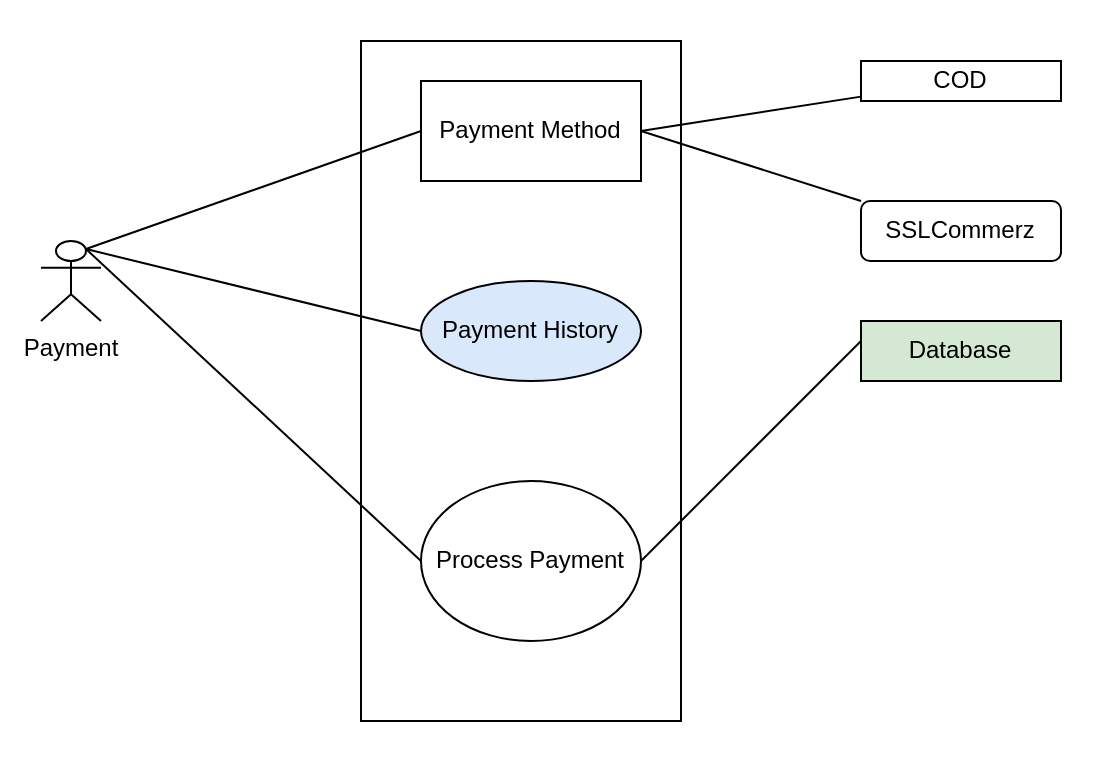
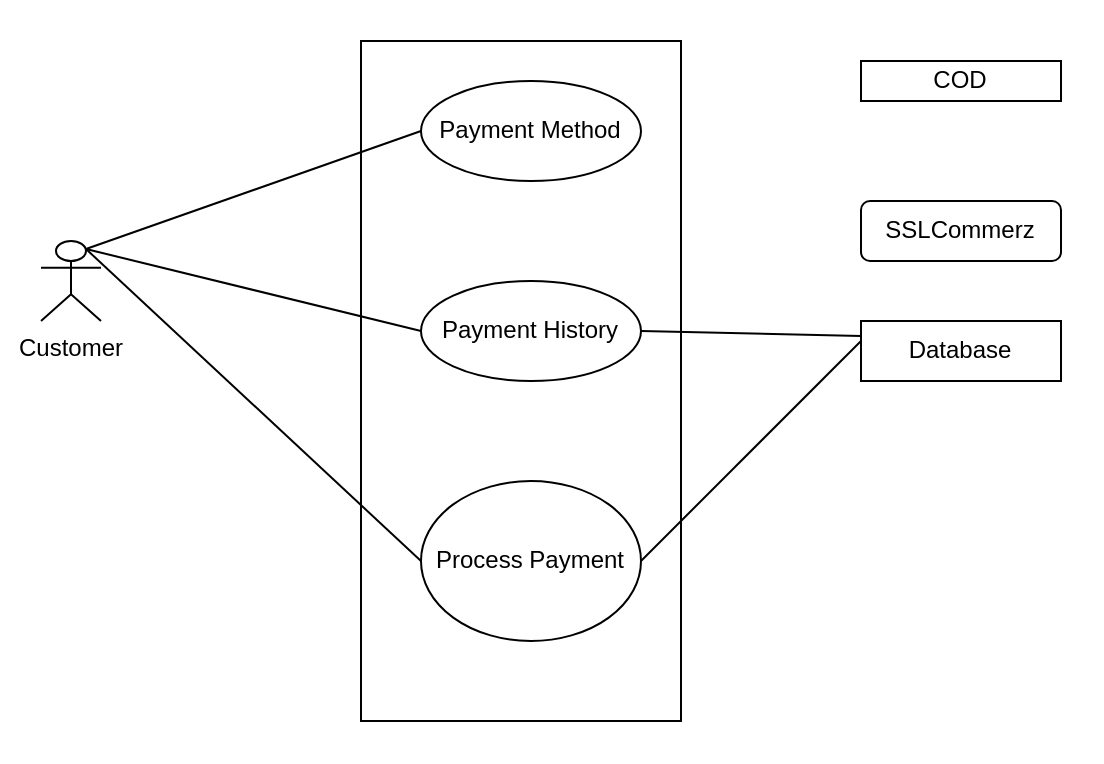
  <mxCell id="0" />
  <mxCell id="1" parent="0" />
  <mxCell id="2" value="" style="rounded=0;whiteSpace=wrap;html=1;" vertex="1" parent="1"><mxGeometry x="180" y="20" width="160" height="340" as="geometry" /></mxCell>
- <mxCell id="3" style="edgeStyle=none;html=1;exitX=1;exitY=0.5;exitDx=0;exitDy=0;endArrow=none;endFill=0;" edge="1" parent="1" source="5" target="15"><mxGeometry relative="1" as="geometry" /></mxCell>
- <mxCell id="4" style="edgeStyle=none;html=1;exitX=1;exitY=0.5;exitDx=0;exitDy=0;entryX=0;entryY=0;entryDx=0;entryDy=0;endArrow=none;endFill=0;" edge="1" parent="1" source="5" target="16"><mxGeometry relative="1" as="geometry" /></mxCell>
- <mxCell id="5" value="Payment Method" style="whiteSpace=wrap;html=1;rounded=0;" vertex="1" parent="1"><mxGeometry x="210" y="40" width="110" height="50" as="geometry" /></mxCell>
- <mxCell id="7" value="Payment History" style="ellipse;whiteSpace=wrap;html=1;fillColor=#dae8fc;" vertex="1" parent="1"><mxGeometry x="210" y="140" width="110" height="50" as="geometry" /></mxCell>
+ <mxCell id="5" value="Payment Method" style="ellipse;whiteSpace=wrap;html=1;" vertex="1" parent="1"><mxGeometry x="210" y="40" width="110" height="50" as="geometry" /></mxCell>
+ <mxCell id="6" style="edgeStyle=none;html=1;exitX=1;exitY=0.5;exitDx=0;exitDy=0;entryX=0;entryY=0.25;entryDx=0;entryDy=0;endArrow=none;endFill=0;" edge="1" parent="1" source="7" target="14"><mxGeometry relative="1" as="geometry" /></mxCell>
+ <mxCell id="7" value="Payment History" style="ellipse;whiteSpace=wrap;html=1;" vertex="1" parent="1"><mxGeometry x="210" y="140" width="110" height="50" as="geometry" /></mxCell>
  <mxCell id="8" style="edgeStyle=none;html=1;exitX=1;exitY=0.5;exitDx=0;exitDy=0;endArrow=none;endFill=0;" edge="1" parent="1" source="9"><mxGeometry relative="1" as="geometry"><mxPoint x="430" y="170" as="targetPoint" /></mxGeometry></mxCell>
  <mxCell id="9" value="Process Payment" style="ellipse;whiteSpace=wrap;html=1;" vertex="1" parent="1"><mxGeometry x="210" y="240" width="110" height="80" as="geometry" /></mxCell>
  <mxCell id="10" style="edgeStyle=none;html=1;exitX=0.75;exitY=0.1;exitDx=0;exitDy=0;exitPerimeter=0;entryX=0;entryY=0.5;entryDx=0;entryDy=0;endArrow=none;endFill=0;" edge="1" parent="1" source="13" target="5"><mxGeometry relative="1" as="geometry" /></mxCell>
  <mxCell id="11" style="edgeStyle=none;html=1;exitX=0.75;exitY=0.1;exitDx=0;exitDy=0;exitPerimeter=0;entryX=0;entryY=0.5;entryDx=0;entryDy=0;endArrow=none;endFill=0;" edge="1" parent="1" source="13" target="7"><mxGeometry relative="1" as="geometry" /></mxCell>
  <mxCell id="12" style="edgeStyle=none;html=1;exitX=0.75;exitY=0.1;exitDx=0;exitDy=0;exitPerimeter=0;entryX=0;entryY=0.5;entryDx=0;entryDy=0;endArrow=none;endFill=0;" edge="1" parent="1" source="13" target="9"><mxGeometry relative="1" as="geometry" /></mxCell>
- <mxCell id="13" value="Payment" style="shape=umlActor;verticalLabelPosition=bottom;verticalAlign=top;html=1;outlineConnect=0;" vertex="1" parent="1"><mxGeometry x="20" y="120" width="30" height="40" as="geometry" /></mxCell>
- <mxCell id="14" value="Database" style="rounded=0;whiteSpace=wrap;html=1;fillColor=#d5e8d4;" vertex="1" parent="1"><mxGeometry x="430" y="160" width="100" height="30" as="geometry" /></mxCell>
+ <mxCell id="13" value="Customer" style="shape=umlActor;verticalLabelPosition=bottom;verticalAlign=top;html=1;outlineConnect=0;" vertex="1" parent="1"><mxGeometry x="20" y="120" width="30" height="40" as="geometry" /></mxCell>
+ <mxCell id="14" value="Database" style="rounded=0;whiteSpace=wrap;html=1;" vertex="1" parent="1"><mxGeometry x="430" y="160" width="100" height="30" as="geometry" /></mxCell>
  <mxCell id="15" value="COD" style="rounded=0;whiteSpace=wrap;html=1;" vertex="1" parent="1"><mxGeometry x="430" y="30" width="100" height="20" as="geometry" /></mxCell>
  <mxCell id="16" value="SSLCommerz" style="whiteSpace=wrap;html=1;rounded=1;" vertex="1" parent="1"><mxGeometry x="430" y="100" width="100" height="30" as="geometry" /></mxCell>
